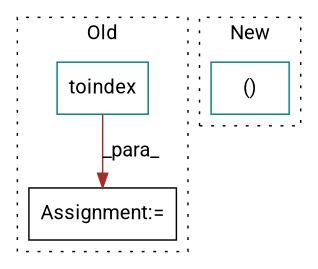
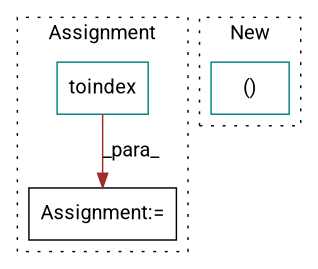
  digraph {
    fontname=Roboto
    node [shape=box color=teal fontname=Roboto]
    n1 [a=32 l="8,1" label=toindex s="25693,25714"]
    n2 [a=7 l=1 label="Assignment:=" s=25686 color=black]
    n3 [a=106 l=49 label="()" s=8346]
    subgraph cluster_1 {
-     label=Old
+     label=Assignment
      style=dotted
      n1
      n2
    }
    subgraph cluster_2 {
      label=New
      style=dotted
      n3
    }
    n1 -> n2 [label=_para_ color=brown fontname=Roboto]
  }
